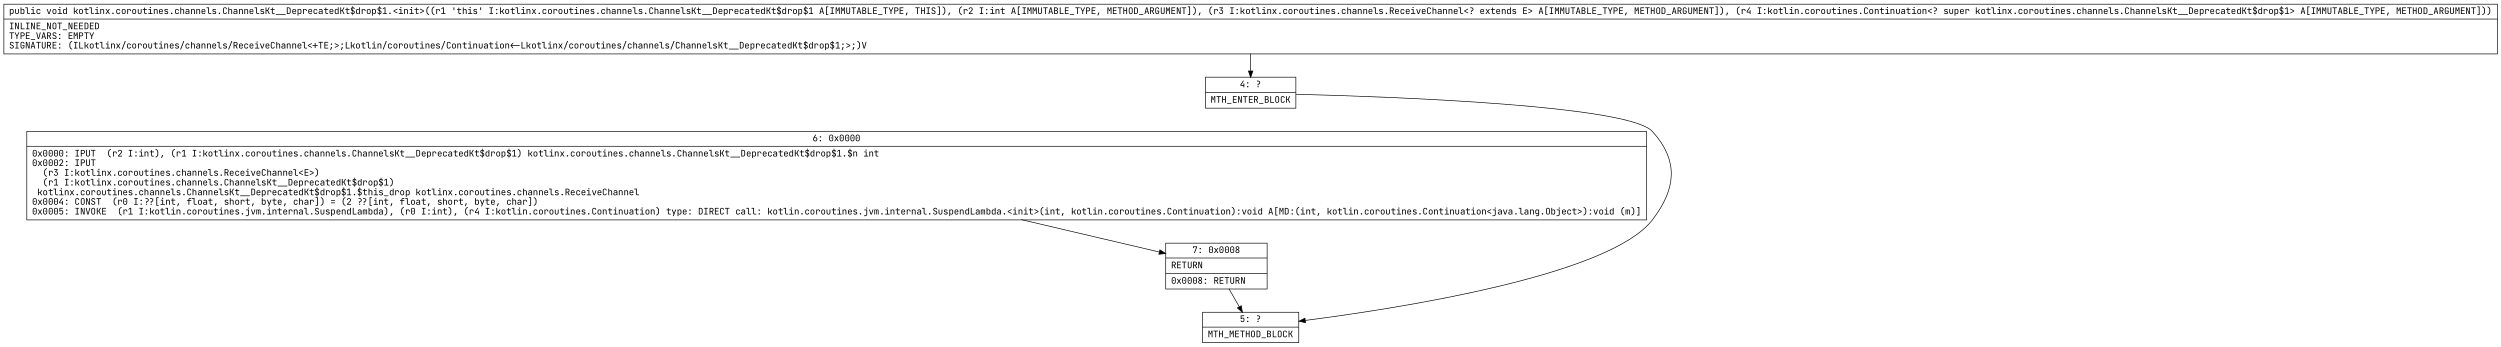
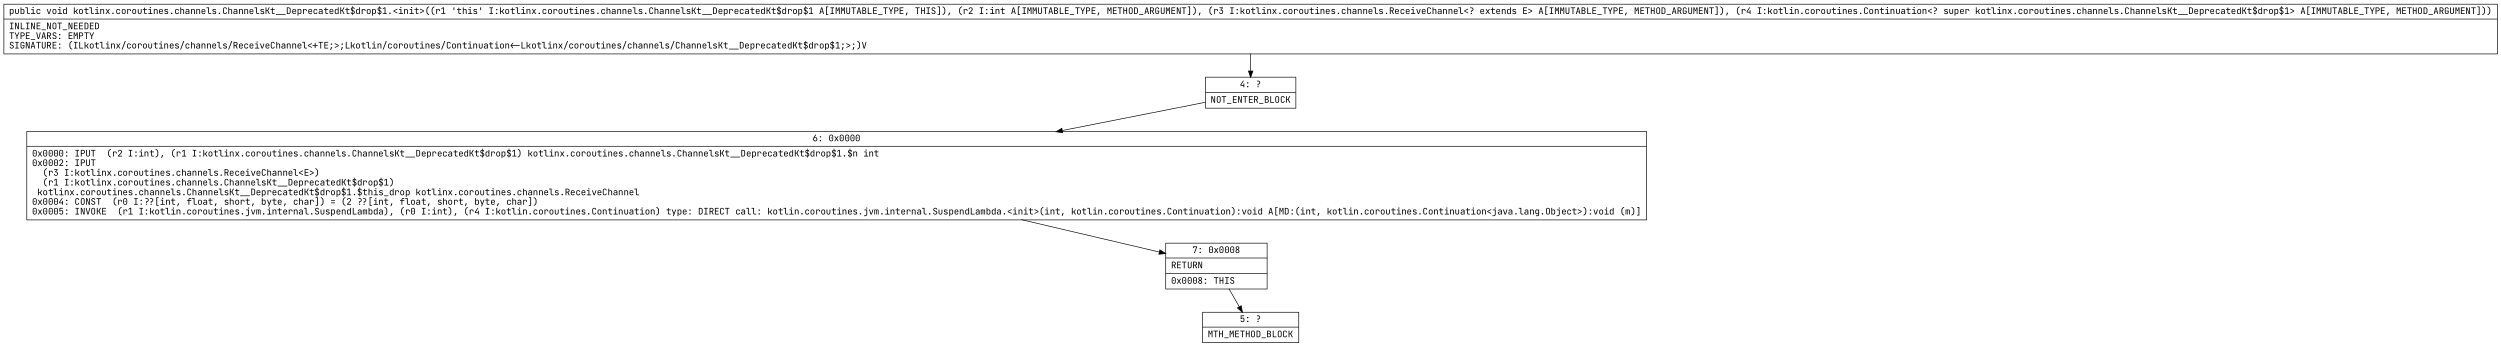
  digraph {
    fontname="JetBrains Mono"
    node [fontname="JetBrains Mono" shape=record]
    edge [fontname="JetBrains Mono"]
-   n1 [label="{4\:\ ?|MTH_ENTER_BLOCK\l}"]
+   n1 [label="{4\:\ ?|NOT_ENTER_BLOCK\l}"]
    n2 [label="{6\:\ 0x0000|0x0000: IPUT  (r2 I:int), (r1 I:kotlinx.coroutines.channels.ChannelsKt__DeprecatedKt$drop$1) kotlinx.coroutines.channels.ChannelsKt__DeprecatedKt$drop$1.$n int \l0x0002: IPUT  \l  (r3 I:kotlinx.coroutines.channels.ReceiveChannel\<E\>)\l  (r1 I:kotlinx.coroutines.channels.ChannelsKt__DeprecatedKt$drop$1)\l kotlinx.coroutines.channels.ChannelsKt__DeprecatedKt$drop$1.$this_drop kotlinx.coroutines.channels.ReceiveChannel \l0x0004: CONST  (r0 I:??[int, float, short, byte, char]) = (2 ??[int, float, short, byte, char]) \l0x0005: INVOKE  (r1 I:kotlin.coroutines.jvm.internal.SuspendLambda), (r0 I:int), (r4 I:kotlin.coroutines.Continuation) type: DIRECT call: kotlin.coroutines.jvm.internal.SuspendLambda.\<init\>(int, kotlin.coroutines.Continuation):void A[MD:(int, kotlin.coroutines.Continuation\<java.lang.Object\>):void (m)]\l}"]
-   n3 [label="{7\:\ 0x0008|RETURN\l|0x0008: RETURN   \l}"]
+   n3 [label="{7\:\ 0x0008|RETURN\l|0x0008: THIS   \l}"]
    n4 [label="{5\:\ ?|MTH_METHOD_BLOCK\l}"]
    n5 [label="{public void kotlinx.coroutines.channels.ChannelsKt__DeprecatedKt$drop$1.\<init\>((r1 'this' I:kotlinx.coroutines.channels.ChannelsKt__DeprecatedKt$drop$1 A[IMMUTABLE_TYPE, THIS]), (r2 I:int A[IMMUTABLE_TYPE, METHOD_ARGUMENT]), (r3 I:kotlinx.coroutines.channels.ReceiveChannel\<? extends E\> A[IMMUTABLE_TYPE, METHOD_ARGUMENT]), (r4 I:kotlin.coroutines.Continuation\<? super kotlinx.coroutines.channels.ChannelsKt__DeprecatedKt$drop$1\> A[IMMUTABLE_TYPE, METHOD_ARGUMENT]))  | INLINE_NOT_NEEDED\lTYPE_VARS: EMPTY\lSIGNATURE: (ILkotlinx\/coroutines\/channels\/ReceiveChannel\<+TE;\>;Lkotlin\/coroutines\/Continuation\<\-Lkotlinx\/coroutines\/channels\/ChannelsKt__DeprecatedKt$drop$1;\>;)V\l}"]
-   n1 -> n4
+   n1 -> n2
    n2 -> n3
    n3 -> n4
    n5 -> n1
  }
